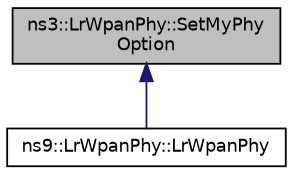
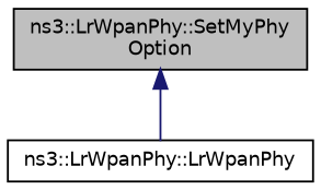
  digraph {
    rankdir=TB
    node [color=black fontname=Helvetica fontsize=10 shape=record style=filled]
    n1 [fillcolor=grey75 fontcolor=black height=0.2 label="ns3::LrWpanPhy::SetMyPhy\lOption" width=0.4]
-   n2 [fillcolor=white height=0.2 label="ns9::LrWpanPhy::LrWpanPhy" width=0.4]
+   n2 [fillcolor=white height=0.2 label="ns3::LrWpanPhy::LrWpanPhy" width=0.4]
    n1 -> n2 [color=midnightblue dir=back fontname=Helvetica fontsize=10 labelfontname=Helvetica labelfontsize=10 style=solid]
  }
